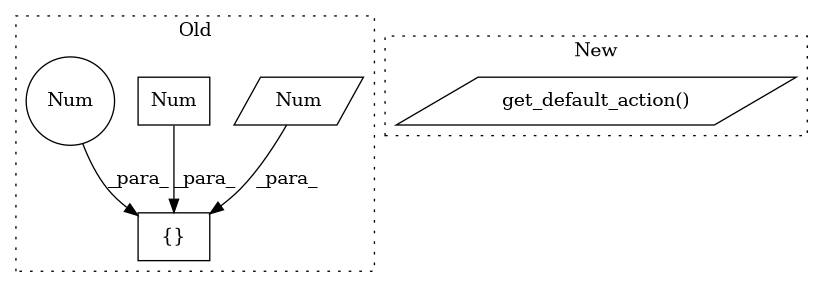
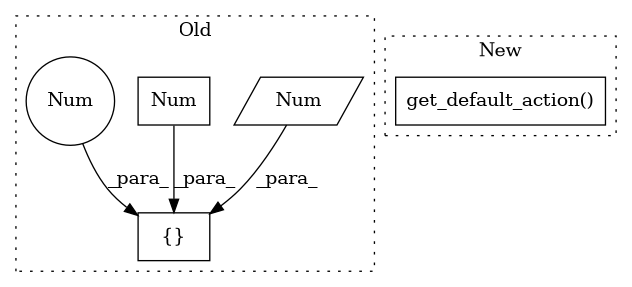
  digraph {
    node [a=76 l=1 shape=box]
    n1 [a=59 l="1,0" label="{}" s="8758,8769"]
    n2 [label=Num s=8765 shape=parallelogram]
    n3 [label=Num s=8762]
    n4 [label=Num s=8759 shape=circle]
-   n5 [a=75 l=25 label="get_default_action()" s=8494 shape=parallelogram]
+   n5 [a=75 l=25 label="get_default_action()" s=8494]
    subgraph cluster_1 {
      label=Old
      style=dotted
      n1
      n2
      n3
      n4
    }
    subgraph cluster_2 {
      label=New
      style=dotted
      n5
    }
    n2 -> n1 [label=_para_]
    n3 -> n1 [label=_para_]
    n4 -> n1 [label=_para_]
  }
